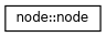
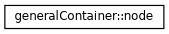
  digraph {
    rankdir=LR
-   n1 [color=black fillcolor=white fontname=Helvetica fontsize=10 height=0.2 label="node::node" shape=record style=filled width=0.4]
+   n1 [color=black fillcolor=white fontname=Helvetica fontsize=10 height=0.2 label="generalContainer::node" shape=record style=filled width=0.4]
  }
